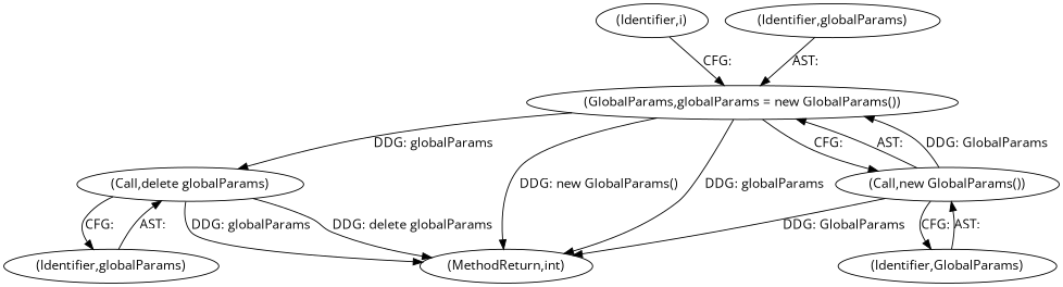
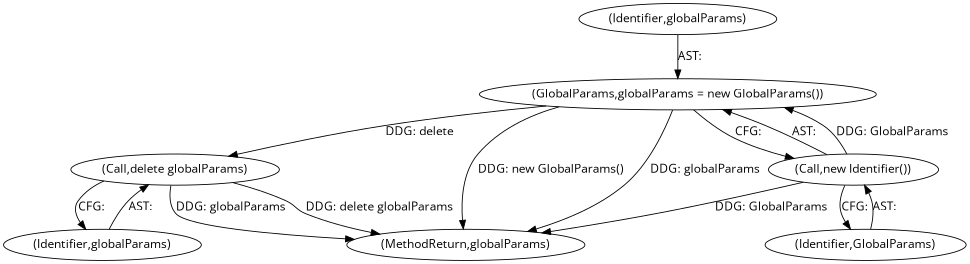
  digraph {
    fontname="Open Sans"
    node [fontname="Open Sans"]
    edge [fontname="Open Sans"]
    n1 [label="(Call,delete globalParams)"]
    n2 [label="(Identifier,globalParams)"]
-   n3 [label="(MethodReturn,int)"]
+   n3 [label="(MethodReturn,globalParams)"]
    n4 [label="(GlobalParams,globalParams = new GlobalParams())"]
-   n5 [label="(Call,new GlobalParams())"]
+   n5 [label="(Call,new Identifier())"]
    n6 [label="(Identifier,GlobalParams)"]
-   n7 [label="(Identifier,i)"]
    n8 [label="(Identifier,globalParams)"]
    n1 -> n2 [label="CFG: "]
    n1 -> n3 [label="DDG: globalParams"]
    n1 -> n3 [label="DDG: delete globalParams"]
    n2 -> n1 [label="AST: "]
-   n4 -> n1 [label="DDG: globalParams"]
+   n4 -> n1 [label="DDG: delete"]
    n4 -> n3 [label="DDG: new GlobalParams()"]
    n4 -> n3 [label="DDG: globalParams"]
    n4 -> n5 [label="CFG: "]
    n5 -> n3 [label="DDG: GlobalParams"]
    n5 -> n4 [label="AST: "]
    n5 -> n4 [label="DDG: GlobalParams"]
    n5 -> n6 [label="CFG: "]
    n6 -> n5 [label="AST: "]
-   n7 -> n4 [label="CFG: "]
    n8 -> n4 [label="AST: "]
  }
